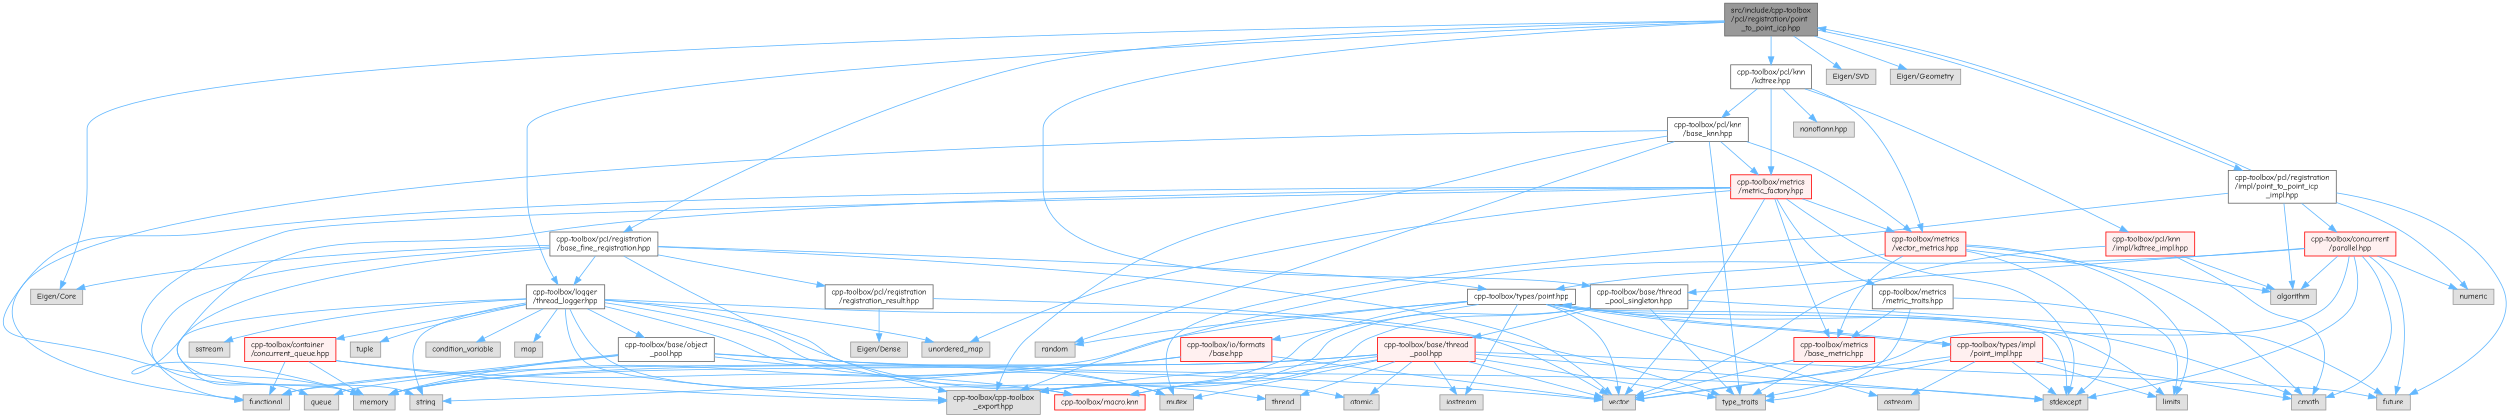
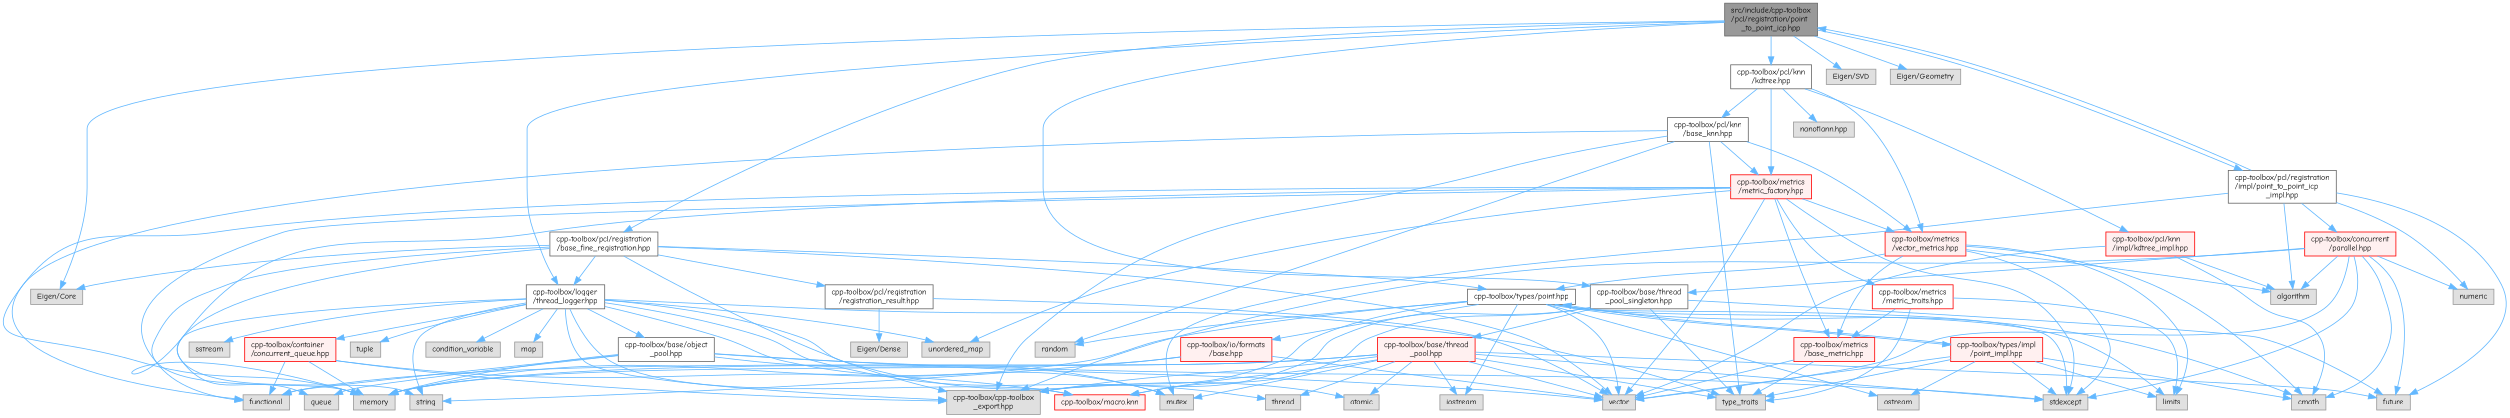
  digraph {
    fontname="Comic Neue"
    node [color=grey60 fillcolor="#E0E0E0" fontname="Comic Neue" fontsize=10 shape=box style=filled]
    edge [color=steelblue1 fontname="Comic Neue" fontsize=10 labelfontname=Helvetica labelfontsize=10 style=solid]
    n1 [color=gray40 fillcolor=grey60 fontcolor=black height=0.2 label="src/include/cpp-toolbox\l/pcl/registration/point\l_to_point_icp.hpp" width=0.4]
    n2 [color=grey40 fillcolor=white height=0.2 label="cpp-toolbox/pcl/registration\l/base_fine_registration.hpp" width=0.4]
    n3 [color=grey40 fillcolor=white height=0.2 label="cpp-toolbox/logger\l/thread_logger.hpp" width=0.4]
    n4 [height=0.2 label="Eigen/Core" width=0.4]
    n5 [color=grey40 fillcolor=white height=0.2 label="cpp-toolbox/pcl/knn\l/kdtree.hpp" width=0.4]
    n6 [color=grey40 fillcolor=white height=0.2 label="cpp-toolbox/base/thread\l_pool_singleton.hpp" width=0.4]
    n7 [height=0.2 label="Eigen/SVD" width=0.4]
    n8 [height=0.2 label="Eigen/Geometry" width=0.4]
    n9 [color=grey40 fillcolor=white height=0.2 label="cpp-toolbox/pcl/registration\l/impl/point_to_point_icp\l_impl.hpp" width=0.4]
    n10 [height=0.2 label=functional width=0.4]
    n11 [height=0.2 label=memory width=0.4]
    n12 [height=0.2 label=vector width=0.4]
    n13 [height=0.2 label="cpp-toolbox/cpp-toolbox\l_export.hpp" width=0.4]
    n14 [color=grey40 fillcolor=white height=0.2 label="cpp-toolbox/pcl/registration\l/registration_result.hpp" width=0.4]
    n15 [color=grey40 fillcolor=white height=0.2 label="cpp-toolbox/types/point.hpp" width=0.4]
    n16 [height=0.2 label=atomic width=0.4]
    n17 [height=0.2 label=condition_variable width=0.4]
    n18 [height=0.2 label=map width=0.4]
    n19 [height=0.2 label=mutex width=0.4]
    n20 [height=0.2 label=queue width=0.4]
    n21 [height=0.2 label=sstream width=0.4]
    n22 [height=0.2 label=string width=0.4]
    n23 [height=0.2 label=thread width=0.4]
    n24 [height=0.2 label=tuple width=0.4]
    n25 [height=0.2 label=type_traits width=0.4]
    n26 [height=0.2 label=unordered_map width=0.4]
    n27 [color=red fillcolor="#FFF0F0" height=0.2 label="cpp-toolbox/macro.knn" width=0.4]
    n28 [color=red fillcolor="#FFF0F0" height=0.2 label="cpp-toolbox/container\l/concurrent_queue.hpp" width=0.4]
    n29 [color=grey40 fillcolor=white height=0.2 label="cpp-toolbox/base/object\l_pool.hpp" width=0.4]
    n30 [color=grey40 fillcolor=white height=0.2 label="cpp-toolbox/pcl/knn\l/base_knn.hpp" width=0.4]
    n31 [color=red fillcolor="#FFF0F0" height=0.2 label="cpp-toolbox/metrics\l/vector_metrics.hpp" width=0.4]
    n32 [color=red fillcolor="#FFF0F0" height=0.2 label="cpp-toolbox/metrics\l/metric_factory.hpp" width=0.4]
    n33 [height=0.2 label="nanoflann.hpp" width=0.4]
    n34 [color=red fillcolor="#FFF0F0" height=0.2 label="cpp-toolbox/pcl/knn\l/impl/kdtree_impl.hpp" width=0.4]
    n35 [height=0.2 label=future width=0.4]
    n36 [color=red fillcolor="#FFF0F0" height=0.2 label="cpp-toolbox/base/thread\l_pool.hpp" width=0.4]
    n37 [height=0.2 label=algorithm width=0.4]
    n38 [color=red fillcolor="#FFF0F0" height=0.2 label="cpp-toolbox/concurrent\l/parallel.hpp" width=0.4]
    n39 [height=0.2 label=numeric width=0.4]
    n40 [height=0.2 label="Eigen/Dense" width=0.4]
    n41 [height=0.2 label=stdexcept width=0.4]
    n42 [height=0.2 label=cmath width=0.4]
    n43 [height=0.2 label=iostream width=0.4]
    n44 [height=0.2 label=limits width=0.4]
    n45 [height=0.2 label=ostream width=0.4]
    n46 [height=0.2 label=random width=0.4]
    n47 [color=red fillcolor="#FFF0F0" height=0.2 label="cpp-toolbox/io/formats\l/base.hpp" width=0.4]
    n48 [color=red fillcolor="#FFF0F0" height=0.2 label="cpp-toolbox/types/impl\l/point_impl.hpp" width=0.4]
    n49 [color=red fillcolor="#FFF0F0" height=0.2 label="cpp-toolbox/metrics\l/base_metric.hpp" width=0.4]
-   n50 [color=grey40 fillcolor=white height=0.2 label="cpp-toolbox/metrics\l/metric_traits.hpp" width=0.4]
+   n50 [color=red fillcolor=white height=0.2 label="cpp-toolbox/metrics\l/metric_traits.hpp" width=0.4]
    n1 -> n2
    n1 -> n3
    n1 -> n4
    n1 -> n5
    n1 -> n6
    n1 -> n7
    n1 -> n8
    n1 -> n9
    n2 -> n3
    n2 -> n4
    n2 -> n10
    n2 -> n11
    n2 -> n12
    n2 -> n13
    n2 -> n14
    n2 -> n15
    n3 -> n13
    n3 -> n16
    n3 -> n17
    n3 -> n18
    n3 -> n19
    n3 -> n20
    n3 -> n21
    n3 -> n22
    n3 -> n23
    n3 -> n24
    n3 -> n25
    n3 -> n26
    n3 -> n27
    n3 -> n28
    n3 -> n29
    n5 -> n30
    n5 -> n31
    n5 -> n32
    n5 -> n33
    n5 -> n34
    n6 -> n13
    n6 -> n25
    n6 -> n27
    n6 -> n35
    n6 -> n36
    n9 -> n1
    n9 -> n19
    n9 -> n35
    n9 -> n37
    n9 -> n38
    n9 -> n39
    n14 -> n12
    n14 -> n40
    n15 -> n11
    n15 -> n12
    n15 -> n13
    n15 -> n41
    n15 -> n42
    n15 -> n43
    n15 -> n44
    n15 -> n45
    n15 -> n46
    n15 -> n47
    n15 -> n48
    n28 -> n10
    n28 -> n11
    n28 -> n13
    n28 -> n27
    n29 -> n10
    n29 -> n11
    n29 -> n12
    n29 -> n19
    n29 -> n20
    n29 -> n41
    n30 -> n11
    n30 -> n13
    n30 -> n25
    n30 -> n31
    n30 -> n32
    n30 -> n46
    n31 -> n15
    n31 -> n37
    n31 -> n41
    n31 -> n42
    n31 -> n44
    n31 -> n49
    n32 -> n10
    n32 -> n11
    n32 -> n12
    n32 -> n22
    n32 -> n26
    n32 -> n31
    n32 -> n41
    n32 -> n49
    n32 -> n50
    n34 -> n12
    n34 -> n37
    n34 -> n42
    n36 -> n10
    n36 -> n11
    n36 -> n12
    n36 -> n13
    n36 -> n16
    n36 -> n19
    n36 -> n23
    n36 -> n25
    n36 -> n27
    n36 -> n35
    n36 -> n41
    n36 -> n43
    n38 -> n6
    n38 -> n12
    n38 -> n13
    n38 -> n35
    n38 -> n37
    n38 -> n39
    n38 -> n41
    n38 -> n42
    n47 -> n11
    n47 -> n12
    n47 -> n22
    n48 -> n12
    n48 -> n15
    n48 -> n25
    n48 -> n41
    n48 -> n42
    n48 -> n44
    n48 -> n45
    n49 -> n12
    n49 -> n25
    n50 -> n25
    n50 -> n44
    n50 -> n49
  }
